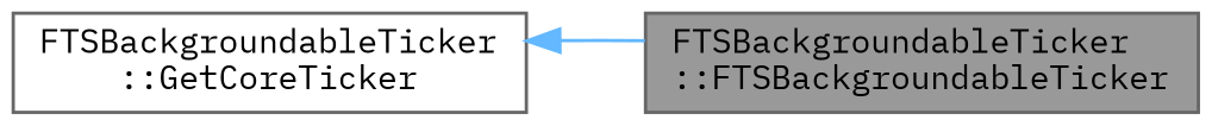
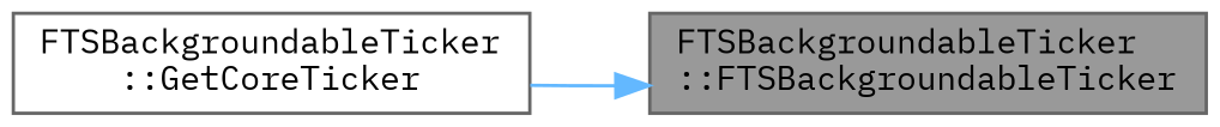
  digraph {
    rankdir=RL
    fontname="IBM Plex Mono"
    node [fontname="IBM Plex Mono" fontsize=10 shape=box style=filled]
    n1 [color=gray40 fillcolor=grey60 fontcolor=black height=0.2 label="FTSBackgroundableTicker\l::FTSBackgroundableTicker" width=0.4]
    n2 [color=grey40 fillcolor=white height=0.2 label="FTSBackgroundableTicker\l::GetCoreTicker" width=0.4]
-   n2 -> n1 [color=steelblue1 dir=back fontname="IBM Plex Mono" fontsize=10 labelfontname=Helvetica labelfontsize=10 style=solid]
+   n1 -> n2 [color=steelblue1 dir=back fontname="IBM Plex Mono" fontsize=10 labelfontname=Helvetica labelfontsize=10 style=solid]
  }
